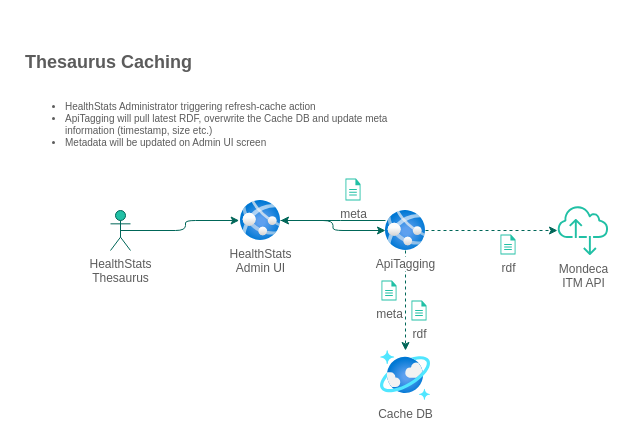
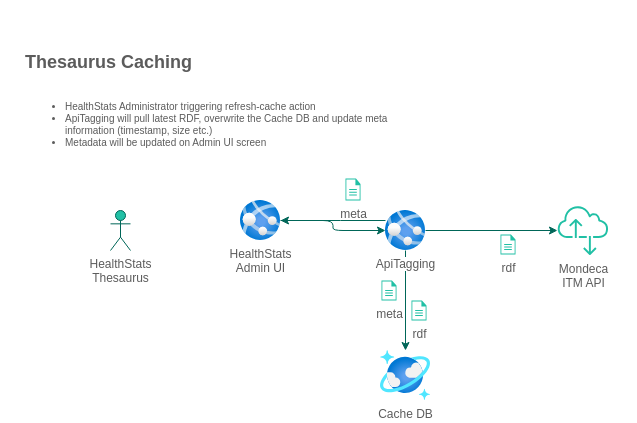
  <mxCell id="0" />
  <mxCell id="1" parent="0" />
- <mxCell id="2" value="" style="edgeStyle=orthogonalEdgeStyle;orthogonalLoop=1;jettySize=auto;html=1;exitX=0.5;exitY=0.5;exitDx=0;exitDy=0;exitPerimeter=0;entryX=-0.033;entryY=0.5;entryDx=0;entryDy=0;entryPerimeter=0;fillColor=#21C0A5;strokeColor=#006658;fontColor=#5C5C5C;" edge="1" parent="1" source="3" target="5"><mxGeometry relative="1" as="geometry" /></mxCell>
  <mxCell id="3" value="HealthStats&lt;br&gt;Thesaurus" style="shape=umlActor;verticalLabelPosition=bottom;verticalAlign=top;html=1;outlineConnect=0;fillColor=#21C0A5;strokeColor=#006658;fontColor=#5C5C5C;" vertex="1" parent="1"><mxGeometry x="110" y="210" width="20" height="40" as="geometry" /></mxCell>
  <mxCell id="4" value="" style="edgeStyle=orthogonalEdgeStyle;orthogonalLoop=1;jettySize=auto;html=1;fillColor=#21C0A5;strokeColor=#006658;fontColor=#5C5C5C;" edge="1" parent="1" source="5" target="10"><mxGeometry relative="1" as="geometry" /></mxCell>
  <mxCell id="5" value="HealthStats&lt;br&gt;Admin UI" style="aspect=fixed;html=1;points=[];align=center;image;fontSize=12;image=img/lib/azure2/app_services/App_Services.svg;fillColor=#21C0A5;strokeColor=#006658;fontColor=#5C5C5C;" vertex="1" parent="1"><mxGeometry x="240" y="200" width="40" height="40" as="geometry" /></mxCell>
  <mxCell id="6" value="Cache DB" style="aspect=fixed;html=1;points=[];align=center;image;fontSize=12;image=img/lib/azure2/databases/Azure_Cosmos_DB.svg;fillColor=#21C0A5;strokeColor=#006658;fontColor=#5C5C5C;" vertex="1" parent="1"><mxGeometry x="380" y="350" width="50" height="50" as="geometry" /></mxCell>
- <mxCell id="7" value="" style="edgeStyle=orthogonalEdgeStyle;orthogonalLoop=1;jettySize=auto;html=1;fillColor=#21C0A5;strokeColor=#006658;fontColor=#5C5C5C;dashed=1;" edge="1" parent="1" source="10" target="6"><mxGeometry relative="1" as="geometry" /></mxCell>
- <mxCell id="8" value="" style="edgeStyle=orthogonalEdgeStyle;curved=0;rounded=1;sketch=0;orthogonalLoop=1;jettySize=auto;html=1;strokeColor=#006658;fillColor=#21C0A5;fontColor=#5C5C5C;dashed=1;" edge="1" parent="1" source="10" target="12"><mxGeometry relative="1" as="geometry" /></mxCell>
+ <mxCell id="7" value="" style="edgeStyle=orthogonalEdgeStyle;orthogonalLoop=1;jettySize=auto;html=1;fillColor=#21C0A5;strokeColor=#006658;fontColor=#5C5C5C;" edge="1" parent="1" source="10" target="6"><mxGeometry relative="1" as="geometry" /></mxCell>
+ <mxCell id="8" value="" style="edgeStyle=orthogonalEdgeStyle;curved=0;rounded=1;sketch=0;orthogonalLoop=1;jettySize=auto;html=1;strokeColor=#006658;fillColor=#21C0A5;fontColor=#5C5C5C;" edge="1" parent="1" source="10" target="12"><mxGeometry relative="1" as="geometry" /></mxCell>
  <mxCell id="9" style="edgeStyle=orthogonalEdgeStyle;curved=0;rounded=1;sketch=0;orthogonalLoop=1;jettySize=auto;html=1;strokeColor=#006658;fillColor=#21C0A5;fontColor=#5C5C5C;" edge="1" parent="1" source="10" target="5"><mxGeometry relative="1" as="geometry"><mxPoint x="280" y="220" as="targetPoint" /><Array as="points"><mxPoint x="330" y="220" /><mxPoint x="330" y="220" /></Array></mxGeometry></mxCell>
  <mxCell id="10" value="ApiTagging" style="aspect=fixed;html=1;points=[];align=center;image;fontSize=12;image=img/lib/azure2/app_services/App_Services.svg;fillColor=#21C0A5;strokeColor=#006658;fontColor=#5C5C5C;" vertex="1" parent="1"><mxGeometry x="385" y="210" width="40" height="40" as="geometry" /></mxCell>
  <mxCell id="11" value="rdf" style="pointerEvents=1;shadow=0;dashed=0;html=1;strokeColor=none;fillColor=#21C0A5;labelPosition=center;verticalLabelPosition=bottom;verticalAlign=top;outlineConnect=0;align=center;shape=mxgraph.office.concepts.document;fontColor=#5C5C5C;" vertex="1" parent="1"><mxGeometry x="411" y="300" width="15" height="20" as="geometry" /></mxCell>
  <mxCell id="12" value="Mondeca&lt;br&gt;ITM API" style="outlineConnect=0;fillColor=#21C0A5;strokeColor=#006658;dashed=0;verticalLabelPosition=bottom;verticalAlign=top;align=center;html=1;fontSize=12;fontStyle=0;aspect=fixed;pointerEvents=1;shape=mxgraph.aws4.internet_alt2;fontColor=#5C5C5C;" vertex="1" parent="1"><mxGeometry x="550" y="205.5" width="65" height="49" as="geometry" /></mxCell>
  <mxCell id="13" value="rdf" style="pointerEvents=1;shadow=0;dashed=0;html=1;strokeColor=none;fillColor=#21C0A5;labelPosition=center;verticalLabelPosition=bottom;verticalAlign=top;outlineConnect=0;align=center;shape=mxgraph.office.concepts.document;fontColor=#5C5C5C;" vertex="1" parent="1"><mxGeometry x="500" y="234" width="15" height="20" as="geometry" /></mxCell>
  <mxCell id="14" value="meta" style="pointerEvents=1;shadow=0;dashed=0;html=1;strokeColor=none;fillColor=#21C0A5;labelPosition=center;verticalLabelPosition=bottom;verticalAlign=top;outlineConnect=0;align=center;shape=mxgraph.office.concepts.document;fontColor=#5C5C5C;" vertex="1" parent="1"><mxGeometry x="381" y="280" width="15" height="20" as="geometry" /></mxCell>
  <mxCell id="15" value="meta" style="pointerEvents=1;shadow=0;dashed=0;html=1;strokeColor=none;fillColor=#21C0A5;labelPosition=center;verticalLabelPosition=bottom;verticalAlign=top;outlineConnect=0;align=center;shape=mxgraph.office.concepts.document;fontColor=#5C5C5C;" vertex="1" parent="1"><mxGeometry x="345" y="178" width="15" height="22" as="geometry" /></mxCell>
  <mxCell id="16" value="&lt;h1&gt;&lt;font style=&quot;font-size: 18px&quot;&gt;Thesaurus Caching&lt;/font&gt;&lt;/h1&gt;&lt;p&gt;&lt;/p&gt;&lt;ul style=&quot;font-size: 10px&quot;&gt;&lt;li&gt;&lt;font style=&quot;font-size: 10px&quot;&gt;HealthStats Administrator triggering refresh-cache action&lt;/font&gt;&lt;/li&gt;&lt;li&gt;&lt;font style=&quot;font-size: 10px&quot;&gt;ApiTagging will pull latest RDF, overwrite the Cache DB and update meta information (timestamp, size etc.)&lt;/font&gt;&lt;/li&gt;&lt;li&gt;&lt;span&gt;Metadata will be updated on Admin UI screen&lt;/span&gt;&lt;/li&gt;&lt;/ul&gt;&lt;p&gt;&lt;/p&gt;" style="text;html=1;strokeColor=none;fillColor=none;spacing=5;spacingTop=-20;whiteSpace=wrap;overflow=hidden;rounded=0;sketch=0;fontSize=18;fontColor=#5C5C5C;align=left;" vertex="1" parent="1"><mxGeometry x="20" y="20" width="399" height="140" as="geometry" /></mxCell>
